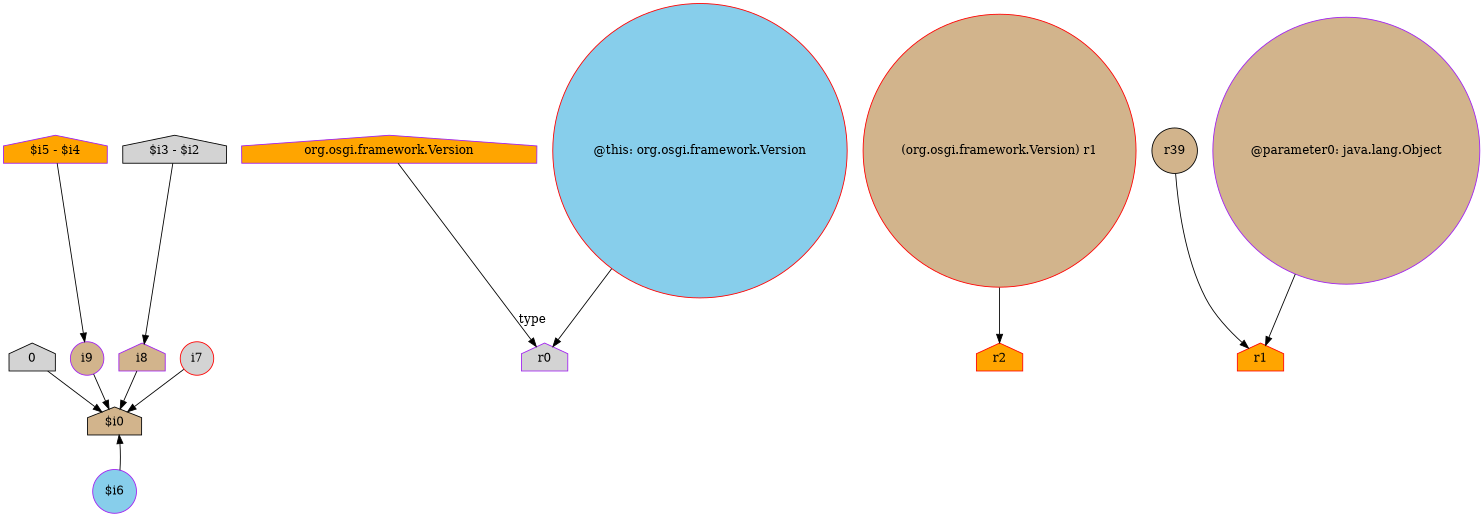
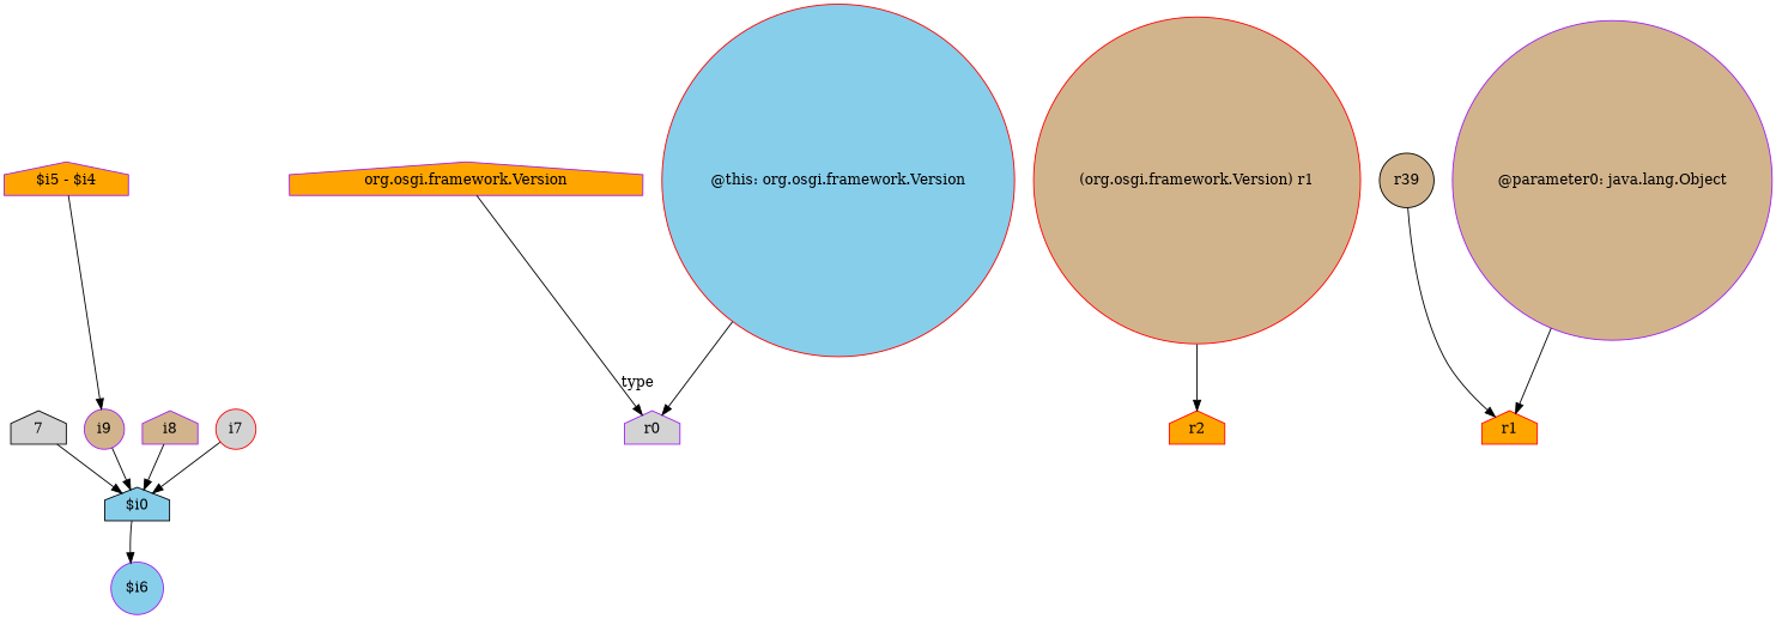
  digraph {
    node [color=purple fillcolor=tan shape=house style=filled]
-   n1 [color=black fillcolor=lightgrey label=0]
-   n2 [color=black label="$i0"]
+   n1 [color=black fillcolor=lightgrey label=7]
+   n2 [color=black fillcolor=skyblue label="$i0"]
    n3 [fillcolor=skyblue label="$i6" shape=circle]
    n4 [fillcolor=orange label="$i5 - $i4"]
    n5 [label=i9 shape=circle]
    n6 [label=i8]
    n7 [fillcolor=orange label="org.osgi.framework.Version"]
    n8 [fillcolor=lightgrey label=r0]
    n9 [color=red label="(org.osgi.framework.Version) r1" shape=circle]
    n10 [color=red fillcolor=orange label=r2]
    n11 [color=red fillcolor=lightgrey label=i7 shape=circle]
    n12 [color=red fillcolor=skyblue label="@this: org.osgi.framework.Version" shape=circle]
-   n13 [color=black fillcolor=lightgrey label="$i3 - $i2"]
    n14 [color=black label=r39 shape=circle]
    n15 [color=red fillcolor=orange label=r1]
    n16 [label="@parameter0: java.lang.Object" shape=circle]
    n1 -> n2
-   n3 -> n2
+   n2 -> n3
    n4 -> n5
    n5 -> n2
    n6 -> n2
    n7 -> n8 [label=type]
    n9 -> n10
    n11 -> n2
    n12 -> n8
-   n13 -> n6
    n14 -> n15
    n16 -> n15
  }
